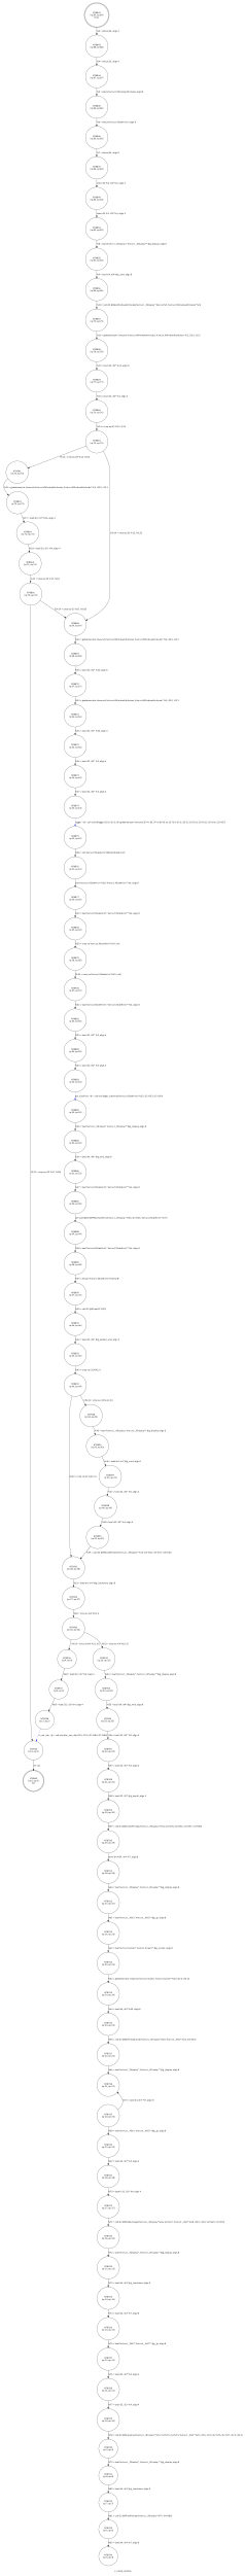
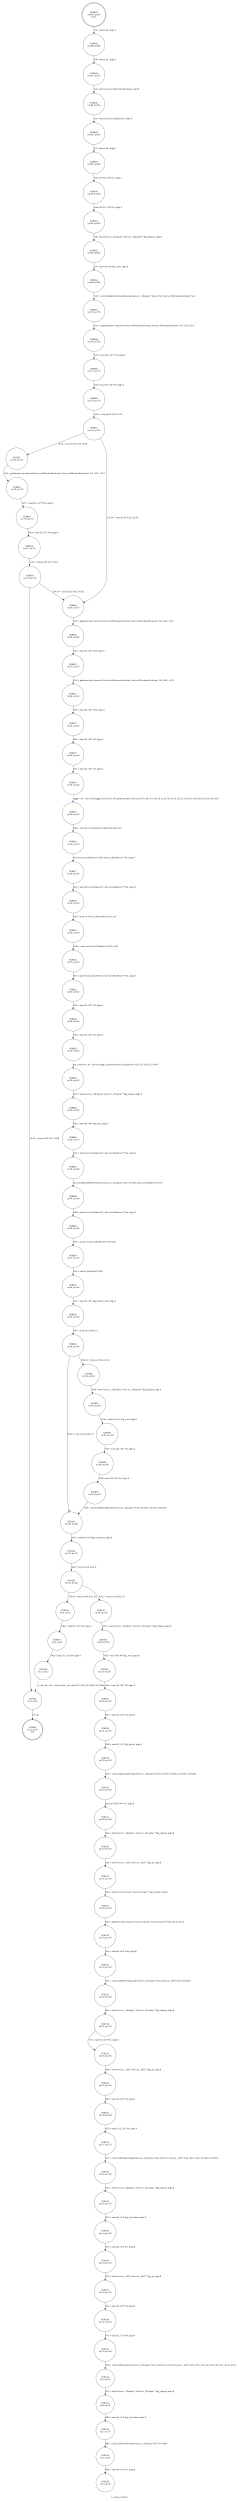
  digraph {
    fontname="IBM Plex Sans"
    label=ui_resize_window
    node [fontname="IBM Plex Sans" shape=circle]
    edge [fontname="IBM Plex Sans"]
    n1 [label="N78840\n(rp:0, ep:0)\nexit" shape=doublecircle]
    n2 [label="N78841\n(rp:89, ep:89)\nentry" shape=doublecircle]
    n3 [label="N78843\n(rp:88, ep:88)"]
    n4 [label="N78844\n(rp:87, ep:87)"]
    n5 [label="N78845\n(rp:86, ep:86)"]
    n6 [label="N78846\n(rp:85, ep:85)"]
    n7 [label="N78847\n(rp:84, ep:84)"]
    n8 [label="N78849\n(rp:83, ep:83)"]
    n9 [label="N78854\n(rp:82, ep:82)"]
    n10 [label="N78855\n(rp:81, ep:81)"]
    n11 [label="N78856\n(rp:80, ep:80)"]
    n12 [label="N78857\n(rp:79, ep:79)"]
    n13 [label="N78858\n(rp:78, ep:78)"]
    n14 [label="N78859\n(rp:77, ep:77)"]
    n15 [label="N78860\n(rp:76, ep:76)"]
    n16 [label="N78861\n(rp:75, ep:75)"]
    n17 [label="N78941\n(rp:74, ep:74)"]
    n18 [label="N78868\n(rp:69, ep:69)"]
    n19 [label="N78863\n(rp:73, ep:73)"]
    n20 [label="N78869\n(rp:68, ep:68)"]
    n21 [label="N78864\n(rp:72, ep:72)"]
    n22 [label="N78870\n(rp:67, ep:67)"]
    n23 [label="N78865\n(rp:71, ep:71)"]
    n24 [label="N78866\n(rp:70, ep:70)"]
    n25 [label="N78940\n(rp:1, ep:1)"]
    n26 [label="N78871\n(rp:66, ep:66)"]
    n27 [label="N78872\n(rp:65, ep:65)"]
    n28 [label="N78873\n(rp:64, ep:64)"]
    n29 [label="N78874\n(rp:63, ep:63)"]
    n30 [label="N78875\n(rp:62, ep:62)"]
    n31 [label="N78876\n(rp:61, ep:61)"]
    n32 [label="N78877\n(rp:60, ep:60)"]
    n33 [label="N78878\n(rp:59, ep:59)"]
    n34 [label="N78879\n(rp:58, ep:58)"]
    n35 [label="N78945\n(rp:57, ep:57)"]
    n36 [label="N78881\n(rp:56, ep:56)"]
    n37 [label="N78892\n(rp:46, ep:46)"]
    n38 [label="N78893\n(rp:45, ep:45)"]
    n39 [label="N78882\n(rp:55, ep:55)"]
    n40 [label="N78894\n(rp:44, ep:44)"]
    n41 [label="N78883\n(rp:54, ep:54)"]
    n42 [label="N78884\n(rp:53, ep:53)"]
    n43 [label="N78885\n(rp:52, ep:52)"]
    n44 [label="N78886\n(rp:51, ep:51)"]
    n45 [label="N78887\n(rp:50, ep:50)"]
    n46 [label="N78888\n(rp:49, ep:49)"]
    n47 [label="N78889\n(rp:48, ep:48)"]
    n48 [label="N78890\n(rp:47, ep:47)"]
    n49 [label="N78948\n(rp:43, ep:43)"]
    n50 [label="N78901\n(rp:38, ep:38)"]
    n51 [label="N78896\n(rp:42, ep:42)"]
    n52 [label="N78902\n(rp:37, ep:37)"]
    n53 [label="N78897\n(rp:41, ep:41)"]
    n54 [label="N78903\n(rp:36, ep:36)"]
    n55 [label="N78898\n(rp:40, ep:40)"]
    n56 [label="N78899\n(rp:39, ep:39)"]
    n57 [label="N78949\n(rp:35, ep:35)"]
    n58 [label="N78936\n(rp:4, ep:4)"]
    n59 [label="N78905\n(rp:34, ep:34)"]
    n60 [label="N78937\n(rp:3, ep:3)"]
    n61 [label="N78906\n(rp:33, ep:33)"]
    n62 [label="N78938\n(rp:2, ep:2)"]
    n63 [label="N78907\n(rp:32, ep:32)"]
    n64 [label="N78908\n(rp:31, ep:31)"]
    n65 [label="N78909\n(rp:30, ep:30)"]
    n66 [label="N78910\n(rp:59, ep:29)"]
    n67 [label="N78911\n(rp:28, ep:28)"]
    n68 [label="N78912\n(rp:27, ep:27)"]
    n69 [label="N78913\n(rp:26, ep:26)"]
    n70 [label="N78914\n(rp:25, ep:25)"]
    n71 [label="N78915\n(rp:24, ep:24)"]
    n72 [label="N78916\n(rp:23, ep:23)"]
    n73 [label="N78917\n(rp:22, ep:22)"]
    n74 [label="N78918\n(rp:21, ep:21)"]
    n75 [label="N78919\n(rp:20, ep:20)"]
    n76 [label="N78920\n(rp:19, ep:19)"]
    n77 [label="N78921\n(rp:18, ep:18)"]
    n78 [label="N78922\n(rp:17, ep:17)"]
    n79 [label="N78923\n(rp:16, ep:16)"]
    n80 [label="N78924\n(rp:15, ep:15)"]
    n81 [label="N78925\n(rp:14, ep:14)"]
    n82 [label="N78926\n(rp:13, ep:13)"]
    n83 [label="N78927\n(rp:12, ep:12)"]
    n84 [label="N78928\n(rp:11, ep:11)"]
    n85 [label="N78929\n(rp:10, ep:10)"]
    n86 [label="N78930\n(rp:9, ep:9)"]
    n87 [label="N78931\n(rp:8, ep:8)"]
    n88 [label="N78932\n(rp:7, ep:7)"]
    n89 [label="N78933\n(rp:6, ep:6)"]
    n90 [label="N78934\n(rp:5, ep:5)"]
    n2 -> n3 [label="%3 = alloca i32, align 4"]
    n3 -> n4 [label="%4 = alloca i32, align 4"]
    n4 -> n5 [label="%5 = alloca %struct.XWindowAttributes, align 8"]
    n5 -> n6 [label="%6 = alloca %struct.XSizeHints*, align 8"]
    n6 -> n7 [label="%7 = alloca i64, align 8"]
    n7 -> n8 [label="store i32 %0, i32* %3, align 4"]
    n8 -> n9 [label="store i32 %1, i32* %4, align 4"]
    n9 -> n10 [label="%8 = load %struct._XDisplay*, %struct._XDisplay** @g_display, align 8"]
    n10 -> n11 [label="%9 = load i64, i64* @g_wnd, align 8"]
    n11 -> n12 [label="%10 = call i32 @XGetWindowAttributes(%struct._XDisplay* %8, i64 %9, %struct.XWindowAttributes* %5)"]
    n12 -> n13 [label="%11 = getelementptr inbounds %struct.XWindowAttributes, %struct.XWindowAttributes* %5, i32 0, i32 2"]
    n13 -> n14 [label="%12 = load i32, i32* %11, align 8"]
    n14 -> n15 [label="%13 = load i32, i32* %3, align 4"]
    n15 -> n16 [label="%14 = icmp eq i32 %12, %13"]
    n16 -> n17 [label="[%14 = icmp eq i32 %12, %13]"]
    n16 -> n18 [label="[!(%14 = icmp eq i32 %12, %13)]"]
    n17 -> n19 [label="%16 = getelementptr inbounds %struct.XWindowAttributes, %struct.XWindowAttributes* %5, i32 0, i32 3"]
    n18 -> n20 [label="%22 = getelementptr inbounds %struct.XWindowAttributes, %struct.XWindowAttributes* %5, i32 0, i32 2"]
    n19 -> n21 [label="%17 = load i32, i32* %16, align 4"]
    n20 -> n22 [label="%23 = load i32, i32* %22, align 8"]
    n21 -> n23 [label="%18 = load i32, i32* %4, align 4"]
    n22 -> n26 [label="%24 = getelementptr inbounds %struct.XWindowAttributes, %struct.XWindowAttributes* %5, i32 0, i32 3"]
    n23 -> n24 [label="%19 = icmp eq i32 %17, %18"]
    n24 -> n18 [label="[!(%19 = icmp eq i32 %17, %18)]"]
    n24 -> n25 [label="[%19 = icmp eq i32 %17, %18]"]
    n25 -> n1 [label="ret void"]
    n26 -> n27 [label="%25 = load i32, i32* %24, align 4"]
    n27 -> n28 [label="%26 = load i32, i32* %3, align 4"]
    n28 -> n29 [label="%27 = load i32, i32* %4, align 4"]
    n29 -> n30 [color=blue label="logger --@-- call void @logger(i32 0, i32 0, i8* getelementptr inbounds ([74 x i8], [74 x i8]* @.str.15.724, i32 0, i32 0), i32 %23, i32 %25, i32 %26, i32 %27)" style=dashed]
    n30 -> n31 [label="%28 = call %struct.XSizeHints* @XAllocSizeHints()"]
    n31 -> n32 [label="store %struct.XSizeHints* %28, %struct.XSizeHints** %6, align 8"]
    n32 -> n33 [label="%29 = load %struct.XSizeHints*, %struct.XSizeHints** %6, align 8"]
    n33 -> n34 [label="%30 = icmp ne %struct.XSizeHints* %29, null"]
    n34 -> n35 [label="[%30 = icmp ne %struct.XSizeHints* %29, null]"]
    n35 -> n36 [label="%32 = load %struct.XSizeHints*, %struct.XSizeHints** %6, align 8"]
    n36 -> n39 [label="%33 = load i32, i32* %3, align 4"]
    n37 -> n38 [label="%42 = load i32, i32* @g_embed_wnd, align 4"]
    n38 -> n40 [label="%43 = icmp ne i32 %42, 0"]
    n39 -> n41 [label="%34 = load i32, i32* %4, align 4"]
    n40 -> n49 [label="[!(%43 = icmp ne i32 %42, 0)]"]
    n40 -> n50 [label="[%43 = icmp ne i32 %42, 0]"]
    n41 -> n42 [color=blue label="get_sizehints --@-- call void @get_sizehints(%struct.XSizeHints* %32, i32 %33, i32 %34)" style=dashed]
    n42 -> n43 [label="%35 = load %struct._XDisplay*, %struct._XDisplay** @g_display, align 8"]
    n43 -> n44 [label="%36 = load i64, i64* @g_wnd, align 8"]
    n44 -> n45 [label="%37 = load %struct.XSizeHints*, %struct.XSizeHints** %6, align 8"]
    n45 -> n46 [label="call void @XSetWMNormalHints(%struct._XDisplay* %35, i64 %36, %struct.XSizeHints* %37)"]
    n46 -> n47 [label="%38 = load %struct.XSizeHints*, %struct.XSizeHints** %6, align 8"]
    n47 -> n48 [label="%39 = bitcast %struct.XSizeHints* %38 to i8*"]
    n48 -> n37 [label="%40 = call i32 @XFree(i8* %39)"]
    n49 -> n51 [label="%45 = load %struct._XDisplay*, %struct._XDisplay** @g_display, align 8"]
    n50 -> n52 [label="%51 = load i64, i64* @g_backstore, align 8"]
    n51 -> n53 [label="%46 = load i64, i64* @g_wnd, align 8"]
    n52 -> n54 [label="%52 = icmp ne i64 %51, 0"]
    n53 -> n55 [label="%47 = load i32, i32* %3, align 4"]
    n54 -> n57 [label="[%52 = icmp ne i64 %51, 0]"]
    n54 -> n58 [label="[!(%52 = icmp ne i64 %51, 0)]"]
    n55 -> n56 [label="%48 = load i32, i32* %4, align 4"]
    n56 -> n50 [label="%49 = call i32 @XResizeWindow(%struct._XDisplay* %45, i64 %46, i32 %47, i32 %48)"]
    n57 -> n59 [label="%54 = load %struct._XDisplay*, %struct._XDisplay** @g_display, align 8"]
    n58 -> n60 [label="%84 = load i32, i32* %3, align 4"]
    n59 -> n61 [label="%55 = load i64, i64* @g_wnd, align 8"]
    n60 -> n62 [label="%85 = load i32, i32* %4, align 4"]
    n61 -> n63 [label="%56 = load i32, i32* %3, align 4"]
    n62 -> n25 [color=blue label="ui_set_clip --@-- call void @ui_set_clip(i32 0, i32 0, i32 %84, i32 %85)" style=dashed]
    n63 -> n64 [label="%57 = load i32, i32* %4, align 4"]
    n64 -> n65 [label="%58 = load i32, i32* @g_depth, align 4"]
    n65 -> n66 [label="%59 = call i64 @XCreatePixmap(%struct._XDisplay* %54, i64 %55, i32 %56, i32 %57, i32 %58)"]
    n66 -> n67 [label="store i64 %59, i64* %7, align 8"]
    n67 -> n68 [label="%60 = load %struct._XDisplay*, %struct._XDisplay** @g_display, align 8"]
    n68 -> n69 [label="%61 = load %struct._XGC*, %struct._XGC** @g_gc, align 8"]
    n69 -> n70 [label="%62 = load %struct.Screen*, %struct.Screen** @g_screen, align 8"]
    n70 -> n71 [label="%63 = getelementptr inbounds %struct.Screen, %struct.Screen* %62, i32 0, i32 14"]
    n71 -> n72 [label="%64 = load i64, i64* %63, align 8"]
    n72 -> n73 [label="%65 = call i32 @XSetForeground(%struct._XDisplay* %60, %struct._XGC* %61, i64 %64)"]
    n73 -> n74 [label="%66 = load %struct._XDisplay*, %struct._XDisplay** @g_display, align 8"]
-   n75 -> n74 [label="%67 = load i64, i64* %7, align 8"]
+   n74 -> n75 [label="%67 = load i64, i64* %7, align 8"]
    n75 -> n76 [label="%68 = load %struct._XGC*, %struct._XGC** @g_gc, align 8"]
    n76 -> n77 [label="%69 = load i32, i32* %3, align 4"]
    n77 -> n78 [label="%70 = depth i32, i32* %4, align 4"]
    n78 -> n79 [label="%71 = call i32 @XFillRectangle(%struct._XDisplay* %66, i64 %67, %struct._XGC* %68, i32 0, i32 0, i32 %69, i32 %70)"]
    n79 -> n80 [label="%72 = load %struct._XDisplay*, %struct._XDisplay** @g_display, align 8"]
    n80 -> n81 [label="%73 = load i64, i64* @g_backstore, align 8"]
    n81 -> n82 [label="%74 = load i64, i64* %7, align 8"]
    n82 -> n83 [label="%75 = load %struct._XGC*, %struct._XGC** @g_gc, align 8"]
    n83 -> n84 [label="%76 = load i32, i32* %3, align 4"]
    n84 -> n85 [label="%77 = load i32, i32* %4, align 4"]
    n85 -> n86 [label="%78 = call i32 @XCopyArea(%struct._XDisplay* %72, i64 %73, i64 %74, %struct._XGC* %75, i32 0, i32 0, i32 %76, i32 %77, i32 0, i32 0)"]
    n86 -> n87 [label="%79 = load %struct._XDisplay*, %struct._XDisplay** @g_display, align 8"]
    n87 -> n88 [label="%80 = load i64, i64* @g_backstore, align 8"]
    n88 -> n89 [label="%81 = call i32 @XFreePixmap(%struct._XDisplay* %79, i64 %80)"]
    n89 -> n90 [label="%82 = load i64, i64* %7, align 8"]
  }
